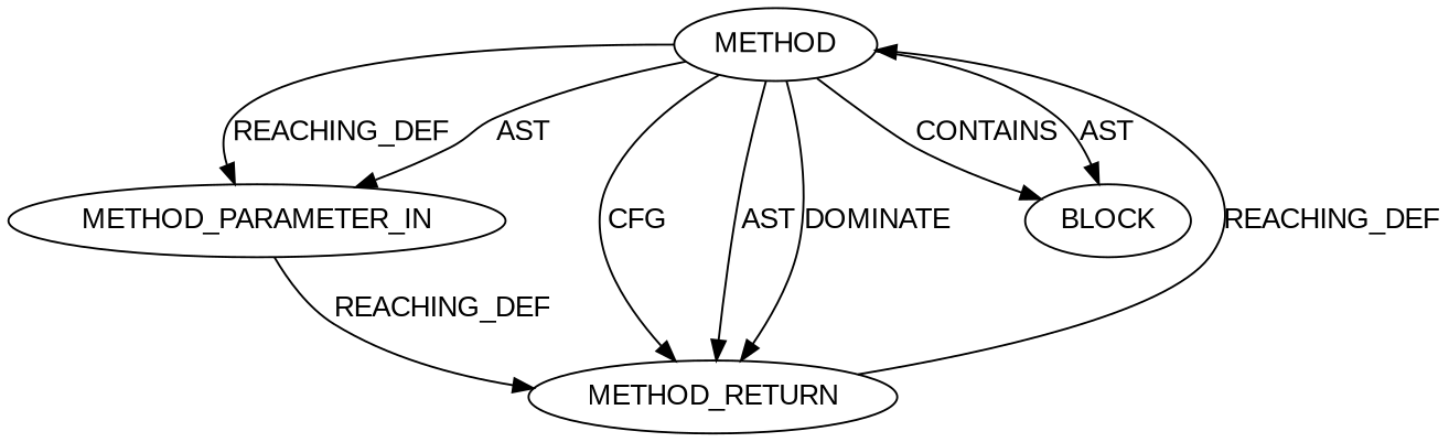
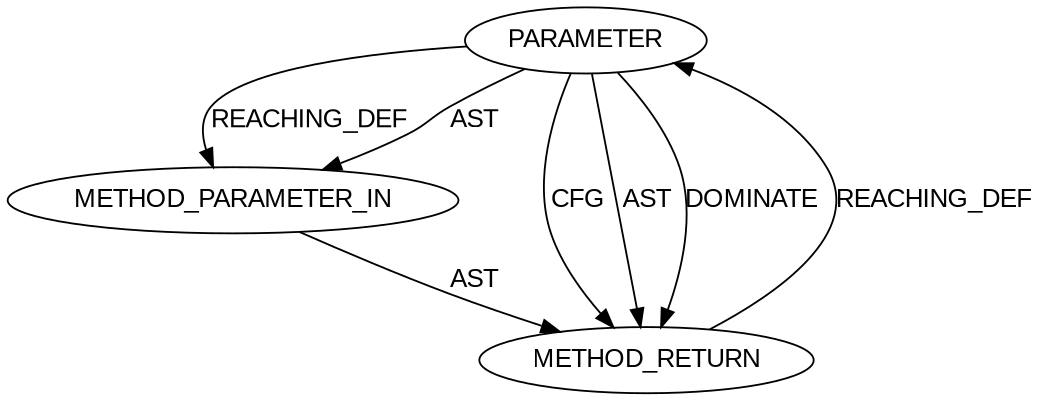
  digraph {
    fontname="Liberation Sans"
    node [CODE="<empty>" ORDER=1 fontname="Liberation Sans" TYPE_FULL_NAME=ANY]
    edge [fontname="Liberation Sans"]
-   n1 [AST_PARENT_FULL_NAME="<global>" AST_PARENT_TYPE=NAMESPACE_BLOCK FILENAME="<empty>" FULL_NAME="<operator>.postDecrement" IS_EXTERNAL=true NAME="<operator>.postDecrement" ORDER=0 label=METHOD TYPE_FULL_NAME=""]
+   n1 [AST_PARENT_FULL_NAME="<global>" AST_PARENT_TYPE=NAMESPACE_BLOCK FILENAME="<empty>" FULL_NAME="<operator>.postDecrement" IS_EXTERNAL=true NAME="<operator>.postDecrement" ORDER=0 label=PARAMETER TYPE_FULL_NAME=""]
    n2 [CODE=p1 EVALUATION_STRATEGY=BY_VALUE INDEX=1 IS_VARIADIC=false NAME=p1 label=METHOD_PARAMETER_IN]
    n3 [CODE=RET EVALUATION_STRATEGY=BY_VALUE ORDER=2 label=METHOD_RETURN]
-   n4 [ARGUMENT_INDEX=1 label=BLOCK]
    n1 -> n2 [label=REACHING_DEF]
    n1 -> n2 [label=AST]
    n1 -> n3 [label=CFG]
    n1 -> n3 [label=AST]
    n1 -> n3 [label=DOMINATE]
-   n1 -> n4 [label=CONTAINS]
-   n1 -> n4 [label=AST]
-   n2 -> n3 [VARIABLE=p1 label=REACHING_DEF]
+   n2 -> n3 [VARIABLE=p1 label=AST]
    n3 -> n1 [label=REACHING_DEF]
  }
